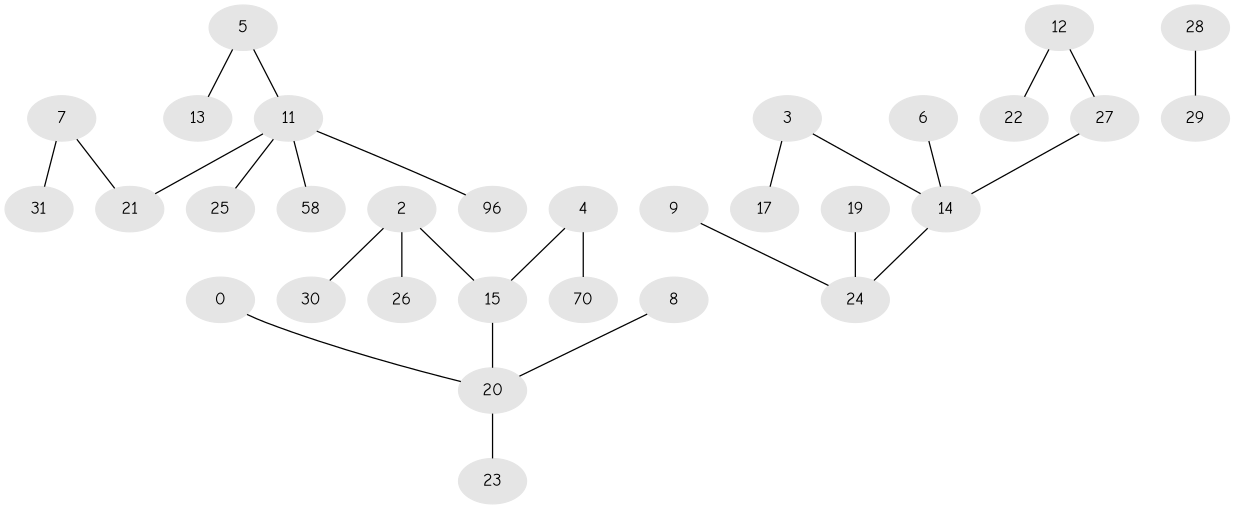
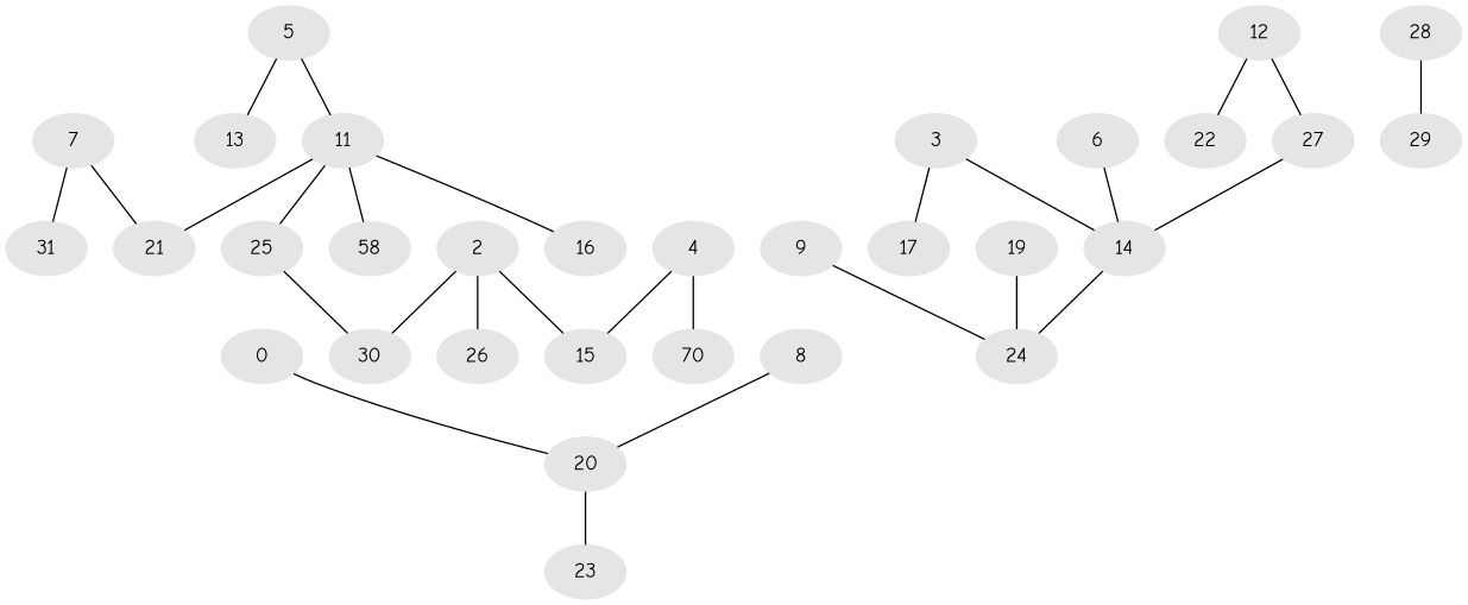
  graph {
    fontname="Comic Neue"
    node [color=gray90 fontname="Comic Neue" style=filled]
    edge [fontname="Comic Neue" weight=1.0]
    n1 [label=0]
    20
    23
    2
    15
    26
    30
    3
    14
    17
    24
    4
    n13 [label=70]
    5
    11
    13
    21
-   16 [label=96]
+   16
    n19 [label=58]
    25
    6
    7
    31
    8
    9
    12
    22
    27
    28
    29
    19
    n1 -- 20
    20 -- 23
    2 -- 15
    2 -- 26
    2 -- 30
-   15 -- 20
    3 -- 14
    3 -- 17
    14 -- 24
    4 -- 15
    4 -- n13
    5 -- 11
    5 -- 13
    11 -- 21
    11 -- 16
    11 -- n19
    11 -- 25
+   25 -- 30
    6 -- 14
    7 -- 21
    7 -- 31
    8 -- 20
    9 -- 24
    12 -- 22
    12 -- 27
    27 -- 14
    28 -- 29
    19 -- 24
  }
